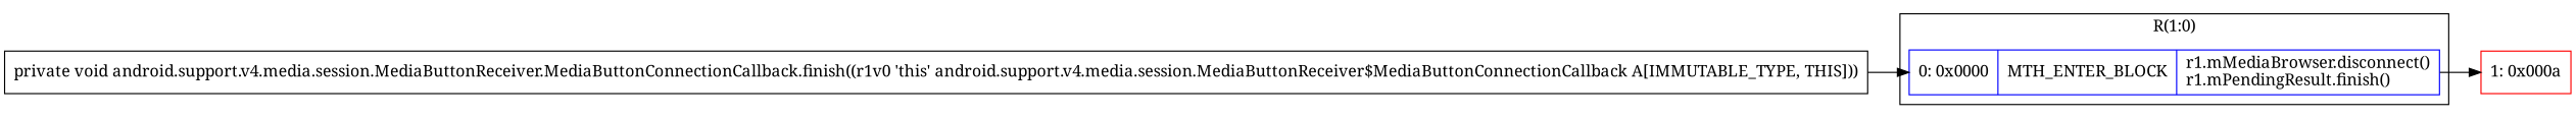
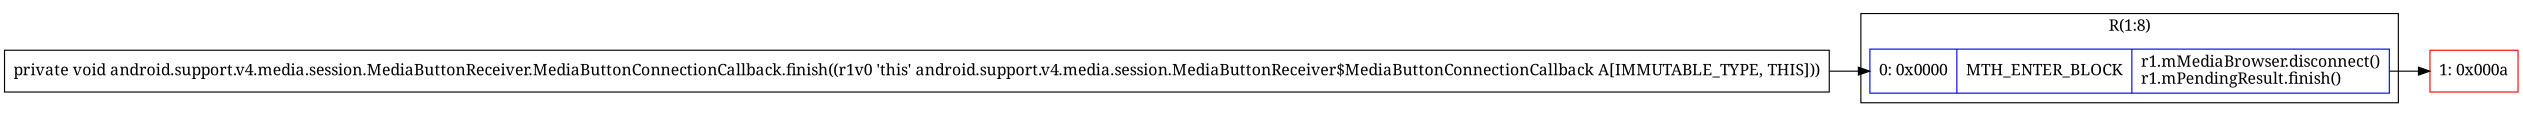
  digraph {
    rankdir=LR
    fontname="Noto Serif"
    node [shape=record fontname="Noto Serif"]
    edge [fontname="Noto Serif"]
    n1 [color=blue label="{0\:\ 0x0000|MTH_ENTER_BLOCK\l|r1.mMediaBrowser.disconnect()\lr1.mPendingResult.finish()\l}"]
    n2 [color=red label="{1\:\ 0x000a}"]
    n3 [label="{private void android.support.v4.media.session.MediaButtonReceiver.MediaButtonConnectionCallback.finish((r1v0 'this' android.support.v4.media.session.MediaButtonReceiver$MediaButtonConnectionCallback A[IMMUTABLE_TYPE, THIS])) }"]
    subgraph cluster_1 {
-     label="R(1:0)"
+     label="R(1:8)"
      n1
    }
    n1 -> n2
    n3 -> n1
  }
